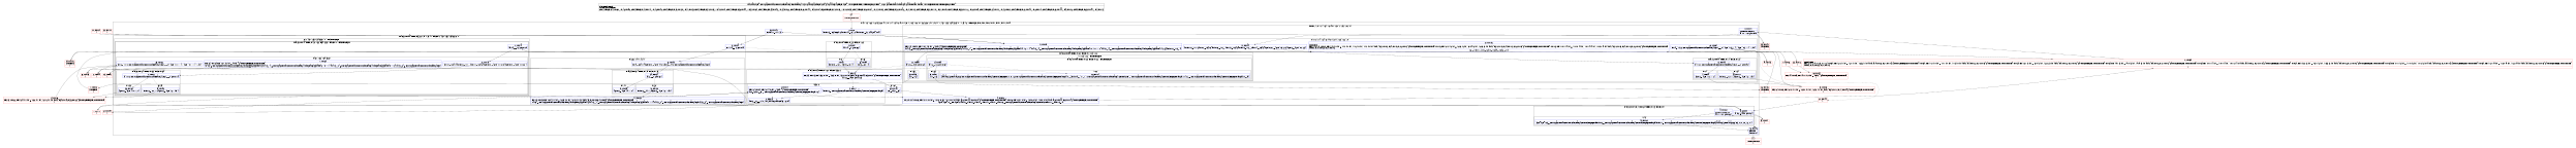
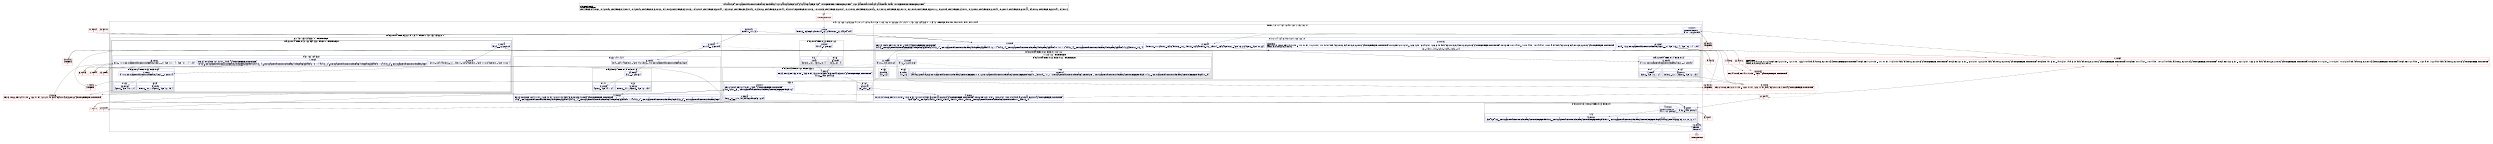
  digraph {
    node [color=blue shape=record]
    n1 [label="{3\:\ 0x0011|lint int r5 = r20 + 1lint r5 = r5 * 4l}"]
    n2 [label="{63\:\ 0x0099|lint r5 = r20 * 4l}"]
    n3 [label="{2\:\ 0x000f|lif (r19 != 0) goto L68l}"]
    n4 [label="{62\:\ 0x01aa|lr22 = 0lr21 = r5l}"]
-   n5 [label="{5\:\ 0x0017|lint int r6 = com.uc.paymentsdk.commons.codec.Base64.CHUNK_SEPARATOR.lengthl}"]
    n6 [label="{6\:\ 0x001a|lint r6 = r6 == 0 ? 0 : (int) java.lang.Math.ceil(r5 \/ 76.0f)l}"]
    n7 [label="{8\:\ 0x001d|PHI: r6l  0x001d: PHI (r6v44 'n' int) =  binds: [] A[DONT_GENERATE, DONT_INLINE]\l|lr22 = r6lr21 = r5 + (com.uc.paymentsdk.commons.codec.Base64.CHUNK_SEPARATOR.length * r6)l}"]
    n8 [label="{4\:\ 0x0015|PHI: r5l  0x0015: PHI (r5v6 'm' int) = (r5v5 'm' int), (r5v10 'm' int) binds: [B:63:0x0099, B:3:0x0011] A[DONT_GENERATE, DONT_INLINE]\l|lif (r26 == false) goto L123l}"]
    n9 [label="{14\:\ 0x00bf|lbyte r8 = (byte) (r12 \>\> 2)l}"]
    n10 [label="{34\:\ 0x0112|lint int r8 = r12 \>\> 2lbyte r8 = (byte) (r8 ^ 192)l}"]
    n11 [label="{13\:\ 0x00bd|lif ((r12 & com.uc.paymentsdk.commons.codec.Base64.SIGN) == 0) goto L92l}"]
    n12 [label="{30\:\ 0x01a6|lr10 = r18l}"]
    n13 [label="{25\:\ 0x0101|lr10 = r18l}"]
    n14 [label="{28\:\ 0x0124|ljava.lang.System.arraycopy(com.uc.paymentsdk.commons.codec.Base64.CHUNK_SEPARATOR, 0, r0, r8, com.uc.paymentsdk.commons.codec.Base64.CHUNK_SEPARATOR.length)lr7++lint int r9 = ((r7 + 1) * com.uc.paymentsdk.commons.codec.Base64.CHUNK_SIZE) + (com.uc.paymentsdk.commons.codec.Base64.CHUNK_SEPARATOR.length * r7)lr8 += com.uc.paymentsdk.commons.codec.Base64.CHUNK_SEPARATOR.lengthlr10 = r9l}"]
    n15 [label="{24\:\ 0x00ff|lif (r8 != r18) goto L103l}"]
    n16 [label="{22\:\ 0x00fa|lif (r26 != true) goto L122l}"]
    n17 [label="{12\:\ 0x00a9|lint int r16 = r17 * 3lint r12 = r25[r16]lint int r6 = r16 + 1lint r13 = r25[r6]lint int r6 = r16 + 2lint r14 = r25[r6]lbyte int r11 = (byte) (r13 & 15)lbyte r6 = (byte) (r12 & 3)l}"]
    n18 [label="{16\:\ 0x00c4|lint r9 = (r13 & com.uc.paymentsdk.commons.codec.Base64.SIGN) == 0 ? (byte) (r13 \>\> 4) : (byte) ((r13 \>\> 4) ^ 240)l}"]
    n19 [label="{21\:\ 0x00d0|PHI: r10l  0x00d0: PHI (r10v7 'i13' int) =  binds: [] A[DONT_GENERATE, DONT_INLINE]\l|lr0[r15] = com.uc.paymentsdk.commons.codec.Base64.lookUpBase64Alphabet[r8]lr0[r15 + 1] = com.uc.paymentsdk.commons.codec.Base64.lookUpBase64Alphabet[r9 \| (r6 \<\< 4)]lr0[r15 + 2] = com.uc.paymentsdk.commons.codec.Base64.lookUpBase64Alphabet[r10 \| (r11 \<\< 2)]lr0[r15 + 3] = com.uc.paymentsdk.commons.codec.Base64.lookUpBase64Alphabet[r14 & 63]lint int r8 = r15 + 4l}"]
    n20 [label="{27\:\ 0x0103|LOOP_END\lPHI: r7 r8 r10l  0x0103: PHI (r7v5 'i10' int) = (r7v2 'i10' int), (r7v6 'i10' int), (r7v2 'i10' int) binds: [B:31:0x0103, B:29:0x0103, B:26:0x0103] A[DONT_GENERATE, DONT_INLINE]l  0x0103: PHI (r8v27 'i6' int) = (r8v26 'i6' int), (r8v29 'i6' int), (r8v26 'i6' int) binds: [B:31:0x0103, B:29:0x0103, B:26:0x0103] A[DONT_GENERATE, DONT_INLINE]l  0x0103: PHI (r10v11 'i9' int) = (r10v10 'i9' int), (r10v19 'i9' int), (r10v20 'i9' int) binds: [B:31:0x0103, B:29:0x0103, B:26:0x0103] A[DONT_GENERATE, DONT_INLINE]\lLOOP:0: B:10:0x003d\-\>B:27:0x0103\l|lr18 = r10lr17++lr15 = r8lr10 = r13lr9 = r12lr8 = r11l}"]
    n21 [label="{11\:\ 0x0041|ADDED_TO_REGION\l|lif (r17 \< r20) goto L90l}"]
    n22 [label="{40\:\ 0x0059|lbyte r6 = (byte) (r9 \>\> 2)l}"]
    n23 [label="{48\:\ 0x013e|lint int r6 = r9 \>\> 2lbyte r6 = (byte) (r6 ^ 192)l}"]
    n24 [label="{39\:\ 0x0057|lif (r6 == 0) goto L81l}"]
    n25 [label="{38\:\ 0x004c|lint r9 = r25[r11]lbyte int r0 = (byte) (r9 & 3)lint r6 = r9 & com.uc.paymentsdk.commons.codec.Base64.SIGNl}"]
    n26 [label="{41\:\ 0x005c|PHI: r6l  0x005c: PHI (r6v24 'i11' int) = (r6v23 'i11' int), (r6v31 'i11' int) binds: [B:48:0x013e, B:40:0x0059] A[DONT_GENERATE, DONT_INLINE]\l|lr0[r15] = com.uc.paymentsdk.commons.codec.Base64.lookUpBase64Alphabet[r6]lr0[r15 + 1] = com.uc.paymentsdk.commons.codec.Base64.lookUpBase64Alphabet[r0 \<\< 4]lr0[r15 + 2] = com.uc.paymentsdk.commons.codec.Base64.PADlr0[r15 + 3] = com.uc.paymentsdk.commons.codec.Base64.PADl}"]
    n27 [label="{53\:\ 0x0163|lbyte r6 = (byte) (r10 \>\> 2)l}"]
    n28 [label="{59\:\ 0x0193|lint int r6 = r10 \>\> 2lbyte r6 = (byte) (r6 ^ 192)l}"]
    n29 [label="{52\:\ 0x0161|lif ((r10 & com.uc.paymentsdk.commons.codec.Base64.SIGN) == 0) goto L114l}"]
    n30 [label="{51\:\ 0x014c|lint r10 = r25[r11]lint int r6 = r11 + 1lint r11 = r25[r6]lbyte int r0 = (byte) (r11 & 15)lbyte int r0 = (byte) (r10 & 3)l}"]
    n31 [label="{55\:\ 0x0168|lint r8 = (r11 & com.uc.paymentsdk.commons.codec.Base64.SIGN) == 0 ? (byte) (r11 \>\> 4) : (byte) ((r11 \>\> 4) ^ 240)l}"]
    n32 [label="{57\:\ 0x016d|PHI: r8l  0x016d: PHI (r8v7 'i12' int) =  binds: [] A[DONT_GENERATE, DONT_INLINE]\l|lr0[r15] = com.uc.paymentsdk.commons.codec.Base64.lookUpBase64Alphabet[r6]lr0[r15 + 1] = com.uc.paymentsdk.commons.codec.Base64.lookUpBase64Alphabet[r8 \| (r0 \<\< 4)]lr0[r15 + 2] = com.uc.paymentsdk.commons.codec.Base64.lookUpBase64Alphabet[r0 \<\< 2]lr0[r15 + 3] = com.uc.paymentsdk.commons.codec.Base64.PADl}"]
    n33 [label="{50\:\ 0x014a|lif (r19 == 16) goto L112l}"]
    n34 [label="{37\:\ 0x004a|new (r19 == 8) goto L79l}"]
    n35 [label="{45\:\ 0x0082|lbyte[] byte[] r25 = com.uc.paymentsdk.commons.codec.Base64.CHUNK_SEPARATORlint int r6 = com.uc.paymentsdk.commons.codec.Base64.CHUNK_SEPARATOR.lengthlint int r7 = com.uc.paymentsdk.commons.codec.Base64.CHUNK_SEPARATOR.lengthljava.lang.System.arraycopy(r25, 0, r0, r21 \- r6, r7)l}"]
    n36 [label="{42\:\ 0x007b|lif (r26 != false) goto L84l}"]
    n37 [label="{44\:\ 0x0080|ADDED_TO_REGION\l|lif (r7 \< r22) goto L86l}"]
    n38 [label="{1\:\ 0x0000|lint int r5 = r25.length * 8lint int r19 = r5 % 24lint int r20 = r5 \/ 24l(byte[]) nulll}"]
    n39 [label="{9\:\ 0x0026|PHI: r21 r22l  0x0026: PHI (r21v1 'm' int) = (r21v0 'm' int), (r21v2 'm' int) binds: [B:62:0x01aa, B:8:0x001d] A[DONT_GENERATE, DONT_INLINE]l  0x0026: PHI (r22v1 'n' int) = (r22v0 'n' int), (r22v2 'n' int) binds: [B:62:0x01aa, B:8:0x001d] A[DONT_GENERATE, DONT_INLINE]\l|lbyte[] byte[] r0 = new byte[r21]lint r6 = 0lint r8 = 0lint r9 = 0lint r10 = 0lint r7 = 0lint r18 = com.uc.paymentsdk.commons.codec.Base64.CHUNK_SIZElint r17 = 0lint r15 = 0l}"]
    n40 [label="{36\:\ 0x0043|lint int r11 = r17 * 3l}"]
    n41 [label="{46\:\ 0x0098|RETURN\l|lreturn r0l}"]
    n42 [color=red label="{7\:\ 0x001c|l}"]
    n43 [color=red label="{61\:\ 0x009d|l}"]
    n44 [color=red label="{15\:\ 0x00c2|PHI: r8l  0x00c2: PHI (r8v21 'i11' int) = (r8v20 'i11' int), (r8v31 'i11' int) binds: [B:34:0x0112, B:14:0x00bf] A[DONT_GENERATE, DONT_INLINE]\l|l}"]
    n45 [color=red label="{31\:\ 0x0103|SYNTHETIC\l|l}"]
    n46 [color=red label="{26\:\ 0x0103|SYNTHETIC\l|l}"]
    n47 [color=red label="{23\:\ 0x00fc|l}"]
    n48 [color=red label="{17\:\ 0x00c6|l}"]
    n49 [color=red label="{33\:\ 0x0118|l}"]
    n50 [color=red label="{29\:\ 0x0103|SYNTHETIC\l|l}"]
    n51 [color=red label="{10\:\ 0x003d|LOOP_START\lPHI: r6 r7 r8 r9 r10 r15 r17 r18l  0x003d: PHI (r6v2 'i1' int) = (r6v1 'i1' int), (r6v36 'i1' int) binds: [B:9:0x0026, B:27:0x0103] A[DONT_GENERATE, DONT_INLINE]l  0x003d: PHI (r7v2 'i10' int) = (r7v1 'i10' int), (r7v5 'i10' int) binds: [B:9:0x0026, B:27:0x0103] A[DONT_GENERATE, DONT_INLINE]l  0x003d: PHI (r8v1 'i2' int) = (r8v0 'i2' int), (r8v28 'i2' int) binds: [B:9:0x0026, B:27:0x0103] A[DONT_GENERATE, DONT_INLINE]l  0x003d: PHI (r9v1 'i3' int) = (r9v0 'i3' int), (r9v19 'i3' int) binds: [B:9:0x0026, B:27:0x0103] A[DONT_GENERATE, DONT_INLINE]l  0x003d: PHI (r10v1 'i4' int) = (r10v0 'i4' int), (r10v12 'i4' int) binds: [B:9:0x0026, B:27:0x0103] A[DONT_GENERATE, DONT_INLINE]l  0x003d: PHI (r15v2 'i6' int) = (r15v1 'i6' int), (r15v3 'i6' int) binds: [B:9:0x0026, B:27:0x0103] A[DONT_GENERATE, DONT_INLINE]l  0x003d: PHI (r17v1 'i8' int) = (r17v0 'i8' int), (r17v2 'i8' int) binds: [B:9:0x0026, B:27:0x0103] A[DONT_GENERATE, DONT_INLINE]l  0x003d: PHI (r18v1 'i9' int) = (r18v0 'i9' int), (r18v2 'i9' int) binds: [B:9:0x0026, B:27:0x0103] A[DONT_GENERATE, DONT_INLINE]\lLOOP:0: B:10:0x003d\-\>B:27:0x0103\l|l}"]
    n52 [color=red label="{35\:\ 0x0043|SYNTHETIC\l|l}"]
    n53 [color=red label="{54\:\ 0x0166|PHI: r6l  0x0166: PHI (r6v9 'i11' int) = (r6v8 'i11' int), (r6v16 'i11' int) binds: [B:59:0x0193, B:53:0x0163] A[DONT_GENERATE, DONT_INLINE]\l|l}"]
    n54 [color=red label="{56\:\ 0x016a|l}"]
    n55 [color=red label="{58\:\ 0x0199|l}"]
    n56 [color=red label="{60\:\ 0x019f|l}"]
    n57 [color=red label="{49\:\ 0x0145|l}"]
    n58 [color=red label="{43\:\ 0x007d|l}"]
    n59 [color=red label="{47\:\ ?|MTH_EXIT_BLOCK\l|l}"]
    n60 [color=red label="{18\:\ 0x00c9|PHI: r9l  0x00c9: PHI (r9v11 'i12' int) =  binds: [] A[DONT_GENERATE, DONT_INLINE]\l|l}"]
    n61 [color=red label="{20\:\ 0x00cd|l}"]
    n62 [color=red label="{32\:\ 0x011e|l}"]
    n63 [color=red label="{0\:\ ?|MTH_ENTER_BLOCK\l|l}"]
    n64 [label="{public static byte[] com.uc.paymentsdk.commons.codec.Base64.encodeBase64((r25v0 'paramArrayOfByte' byte[] A[D('paramArrayOfByte' byte[]), IMMUTABLE_TYPE, METHOD_ARGUMENT]), (r26v0 'paramBoolean' boolean A[D('paramBoolean' boolean), IMMUTABLE_TYPE, METHOD_ARGUMENT]))  | USE_LINES_HINTS\lINLINE_NOT_NEEDED\lCROSS_EDGE: B:44:0x0080 \-\> B:46:0x0098, CROSS_EDGE: B:42:0x007b \-\> B:46:0x0098, CROSS_EDGE: B:48:0x013e \-\> B:41:0x005c, CROSS_EDGE: B:57:0x016d \-\> B:42:0x007b, CROSS_EDGE: B:58:0x0199 \-\> B:57:0x016d, CROSS_EDGE: B:59:0x0193 \-\> B:54:0x0166, CROSS_EDGE: B:60:0x019f \-\> B:42:0x007b, BACK_EDGE: B:27:0x0103 \-\> B:10:0x003d, CROSS_EDGE: B:28:0x0124 \-\> B:27:0x0103, CROSS_EDGE: B:30:0x01a6 \-\> B:27:0x0103, CROSS_EDGE: B:32:0x011e \-\> B:21:0x00d0, CROSS_EDGE: B:33:0x0118 \-\> B:18:0x00c9, CROSS_EDGE: B:34:0x0112 \-\> B:15:0x00c2, CROSS_EDGE: B:61:0x009d \-\> B:8:0x001d, CROSS_EDGE: B:62:0x01aa \-\> B:9:0x0026, CROSS_EDGE: B:63:0x0099 \-\> B:4:0x0015\l}" color=""]
    subgraph cluster_1 {
      label="R(9:1|(1:3)(1:63)|(1:62)(3:5|6|8)|9|(7:12|(1:14)(1:34)|16|19|21|(1:30)(1:(1:25)(1:28))|27)|36|(3:38|(1:40)(1:48)|41)(1:(4:51|(1:53)(1:59)|55|57)(0))|(1:45)|46) | DECL_VAR: int m, int n, int m, int i11, int i11, int i11, int i9\l"
      n38
      n39
      n40
      n41
      subgraph cluster_2 {
        label="IF [B:2:0x000f] THEN: R(1:3) ELSE: R(1:63)"
        n3
        subgraph cluster_3 {
          label="R(1:3)"
          n1
        }
        subgraph cluster_4 {
          label="R(1:63)"
          n2
        }
      }
      subgraph cluster_5 {
        label="IF [B:4:0x0015] THEN: R(1:62) ELSE: R(3:5|6|8)"
        n8
        subgraph cluster_6 {
          label="R(1:62)"
          n4
        }
        subgraph cluster_7 {
          label="R(3:5|6|8)"
-         n5
          n6
          n7
        }
      }
      subgraph cluster_8 {
        label="LOOP:0: (7:12|(1:14)(1:34)|16|19|21|(1:30)(1:(1:25)(1:28))|27)"
        n21
        subgraph cluster_9 {
          label="R(7:12|(1:14)(1:34)|16|19|21|(1:30)(1:(1:25)(1:28))|27)"
          n17
          n18
          n19
          n20
          subgraph cluster_10 {
            label="IF [B:13:0x00bd] THEN: R(1:14) ELSE: R(1:34)"
            n11
            subgraph cluster_11 {
              label="R(1:14)"
              n9
            }
            subgraph cluster_12 {
              label="R(1:34)"
              n10
            }
          }
          subgraph cluster_13 {
            label="IF [B:22:0x00fa] THEN: R(1:30) ELSE: R(1:(1:25)(1:28))"
            n16
            subgraph cluster_14 {
              label="R(1:30)"
              n12
            }
            subgraph cluster_15 {
              label="R(1:(1:25)(1:28)) | ELSE_IF_CHAIN\l"
              subgraph cluster_16 {
                label="IF [B:24:0x00ff] THEN: R(1:25) ELSE: R(1:28) | ELSE_IF_CHAIN\l"
                n15
                subgraph cluster_17 {
                  label="R(1:25)"
                  n13
                }
                subgraph cluster_18 {
                  label="R(1:28)"
                  n14
                }
              }
            }
          }
        }
      }
      subgraph cluster_19 {
        label="IF [B:37:0x004a] THEN: R(3:38|(1:40)(1:48)|41) ELSE: R(1:(4:51|(1:53)(1:59)|55|57)(0))"
        n34
        subgraph cluster_20 {
          label="R(3:38|(1:40)(1:48)|41)"
          n25
          n26
          subgraph cluster_21 {
            label="IF [B:39:0x0057] THEN: R(1:40) ELSE: R(1:48)"
            n24
            subgraph cluster_22 {
              label="R(1:40)"
              n22
            }
            subgraph cluster_23 {
              label="R(1:48)"
              n23
            }
          }
        }
        subgraph cluster_24 {
          label="R(1:(4:51|(1:53)(1:59)|55|57)(0)) | ELSE_IF_CHAIN\l"
          subgraph cluster_25 {
            label="IF [B:50:0x014a] THEN: R(4:51|(1:53)(1:59)|55|57) ELSE: R(0) | ELSE_IF_CHAIN\l"
            n33
            subgraph cluster_26 {
              label="R(4:51|(1:53)(1:59)|55|57)"
              n30
              n31
              n32
              subgraph cluster_27 {
                label="IF [B:52:0x0161] THEN: R(1:53) ELSE: R(1:59)"
                n29
                subgraph cluster_28 {
                  label="R(1:53)"
                  n27
                }
                subgraph cluster_29 {
                  label="R(1:59)"
                  n28
                }
              }
            }
            subgraph cluster_30 {
              label="R(0)"
            }
          }
        }
      }
      subgraph cluster_31 {
        label="IF [B:42:0x007b, B:44:0x0080] THEN: R(1:45) ELSE: null"
        n36
        n37
        subgraph cluster_32 {
          label="R(1:45)"
          n35
        }
      }
    }
    n1 -> n8
    n2 -> n8
    n3 -> n1
    n3 -> n2 [style=dashed]
    n4 -> n39
-   n5 -> n6
    n6 -> n42
    n6 -> n43
    n7 -> n39
    n8 -> n4
-   n8 -> n5 [style=dashed]
    n9 -> n44
    n10 -> n44
    n11 -> n9
    n11 -> n10 [style=dashed]
    n12 -> n45
    n13 -> n46
    n15 -> n13
    n15 -> n14 [style=dashed]
    n16 -> n12
    n16 -> n47 [style=dashed]
    n17 -> n11
    n18 -> n48
    n18 -> n49
    n19 -> n16
    n19 -> n50
    n20 -> n51
    n21 -> n17
    n21 -> n52 [style=dashed]
    n23 -> n26
    n24 -> n22
    n24 -> n23 [style=dashed]
    n25 -> n24
    n26 -> n36
    n27 -> n53
    n28 -> n53
    n29 -> n27
    n29 -> n28 [style=dashed]
    n30 -> n29
    n31 -> n54
    n31 -> n55
    n32 -> n36
    n33 -> n30
    n33 -> n56 [style=dashed]
    n34 -> n25
    n34 -> n57 [style=dashed]
    n35 -> n41
    n36 -> n41 [style=dashed]
    n36 -> n58
    n37 -> n35
    n37 -> n41 [style=dashed]
    n38 -> n3
    n39 -> n51
    n40 -> n34
    n41 -> n59
    n42 -> n7
    n43 -> n7
    n44 -> n18
    n45 -> n20
    n46 -> n20
    n47 -> n15
    n48 -> n60
    n49 -> n60
    n50 -> n20
    n51 -> n21
    n52 -> n40
    n53 -> n31
    n54 -> n32
    n55 -> n32
    n56 -> n36
    n57 -> n33
    n58 -> n37
    n61 -> n19
    n62 -> n19
    n63 -> n38
    n64 -> n63
  }
